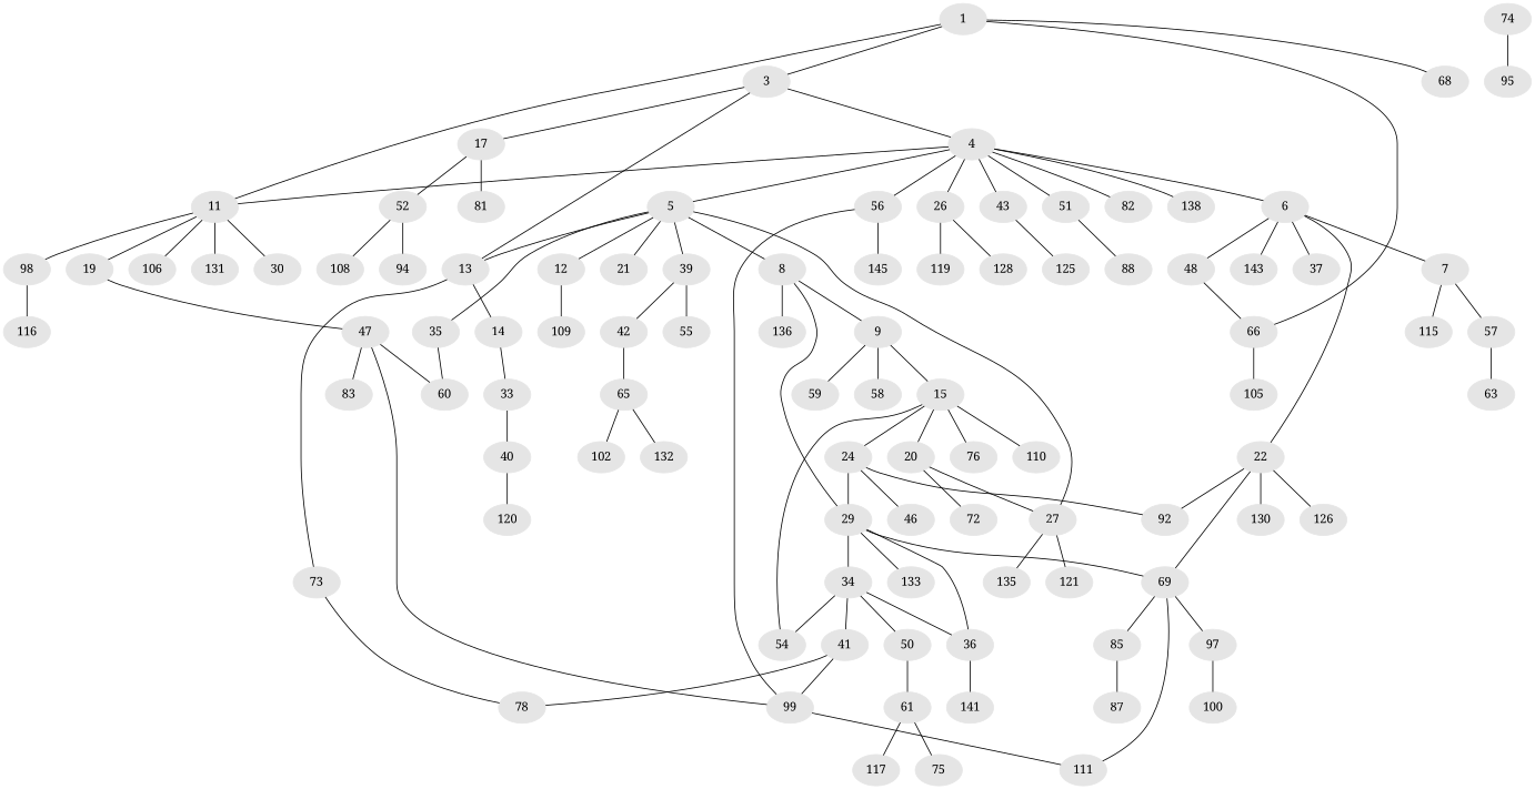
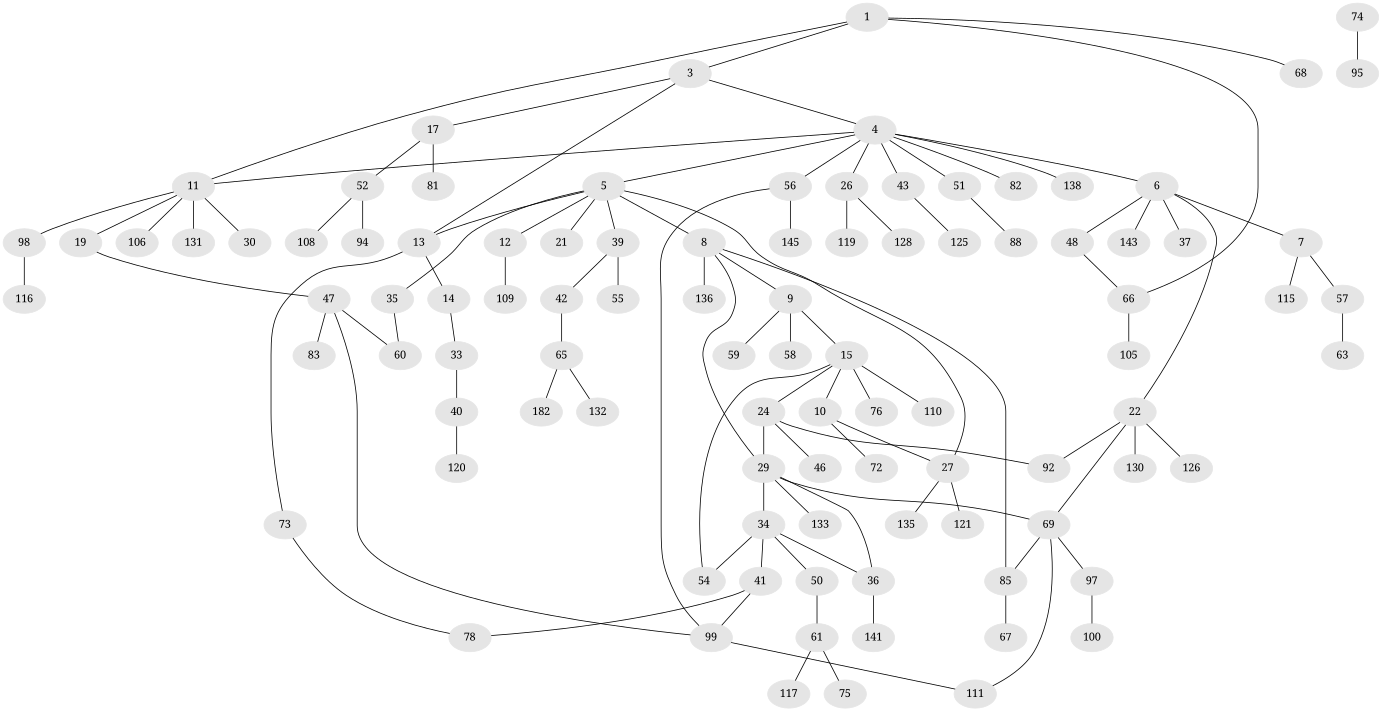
  graph {
    fontname="Noto Serif"
    node [color=gray90 fontname="Noto Serif" style=filled]
    edge [fontname="Noto Serif"]
    1 [super="+2"]
    3 [super="+28"]
    11 [super="+79"]
    66 [super="+134"]
    68
    4 [super="+26"]
    13 [super="+31"]
    17 [super="+90"]
    19
    30 [super="+53"]
    98
    106
    131
    105
    5 [super="+10"]
    6 [super="+44"]
    n17 [label=26 super="+93"]
    43 [super="+45"]
    51
    56 [super="+129"]
    82
    138
    14 [super="+89"]
    73 [super="+140"]
    52
    81 [super="+96"]
    8 [super="+71"]
    12
    21
    27 [super="+62"]
    35 [super="+122"]
    39 [super="+121"]
    7 [super="+16"]
    22 [super="+38"]
    37 [super="+84"]
    48 [super="+101"]
    143
    119
    128
    125
    88
    99
    145
    9 [super="+25"]
    29 [super="+32"]
    85 [super="+137"]
    136
    109
    n49 [label=121 super="+139"]
    135
    60 [super="+64"]
    42
    55
    57
    115
    69 [super="+70"]
    92
    126
    130
    63
    15 [super="+18"]
    58
    59
    34 [super="+147"]
    36 [super="+77"]
    133
-   87 [super="+107"]
-   20 [super="+104"]
+   87 [super="+107" label=67]
+   20 [super="+104" label=10]
    24 [super="+80"]
    54 [super="+118"]
    76
    110
    47 [super="+49"]
    116
    33
    78 [super="+124"]
    40 [super="+112"]
    72 [super="+91"]
    46 [super="+67"]
    94
    108
    83 [super="+146"]
    97 [super="+114"]
    111
    41 [super="+144"]
    50 [super="+142"]
    141
    74 [super="+86"]
    95
    120
    61 [super="+127"]
    65 [super="+113"]
-   102 [super="+103"]
+   102 [super="+103" label=182]
    132
    75
    117
    100
    1 -- 3
    1 -- 11
    1 -- 66
    1 -- 68
    3 -- 4
    3 -- 13
    3 -- 17
    11 -- 19
    11 -- 30
    11 -- 98
    11 -- 106
    11 -- 131
    66 -- 105
    4 -- 11
    4 -- 5
    4 -- 6
    4 -- n17
    4 -- 43
    4 -- 51
    4 -- 56
    4 -- 82
    4 -- 138
    13 -- 14
    13 -- 73
    17 -- 52
    17 -- 81
    19 -- 47
    98 -- 116
    5 -- 13
    5 -- 8
    5 -- 12
    5 -- 21
    5 -- 27
    5 -- 35
    5 -- 39
    6 -- 7
    6 -- 22
    6 -- 37
    6 -- 48
    6 -- 143
    n17 -- 119
    n17 -- 128
    43 -- 125
    51 -- 88
    56 -- 99
    56 -- 145
    14 -- 33
    73 -- 78
    52 -- 94
    52 -- 108
    8 -- 9
    8 -- 29
+   8 -- 85
    8 -- 136
    12 -- 109
    27 -- n49
    27 -- 135
    35 -- 60
    39 -- 42
    39 -- 55
    7 -- 57
    7 -- 115
    22 -- 69
    22 -- 92
    22 -- 126
    22 -- 130
    48 -- 66
    99 -- 111
    9 -- 15
    9 -- 58
    9 -- 59
    29 -- 69
    29 -- 34
    29 -- 36
    29 -- 133
    85 -- 87
    42 -- 65
    57 -- 63
    69 -- 85
    69 -- 97
    69 -- 111
    15 -- 20
    15 -- 24
    15 -- 54
    15 -- 76
    15 -- 110
    34 -- 36
    34 -- 54
    34 -- 41
    34 -- 50
    36 -- 141
    20 -- 27
    20 -- 72
    24 -- 29
    24 -- 92
    24 -- 46
    47 -- 99
    47 -- 60
    47 -- 83
    33 -- 40
    40 -- 120
    97 -- 100
    41 -- 99
    41 -- 78
    50 -- 61
    74 -- 95
    61 -- 75
    61 -- 117
    65 -- 102
    65 -- 132
  }
